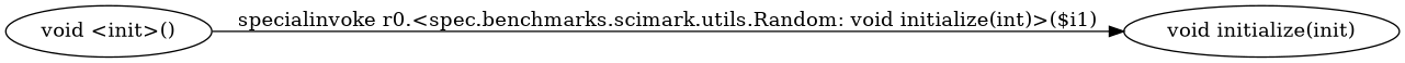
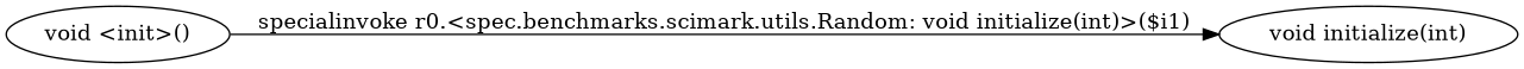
  digraph {
    rankdir=LR
-   n1 [label="void initialize(init)"]
+   n1 [label="void initialize(int)"]
    n2 [label="void <init>()"]
    n2 -> n1 [label="specialinvoke r0.<spec.benchmarks.scimark.utils.Random: void initialize(int)>($i1)"]
  }
